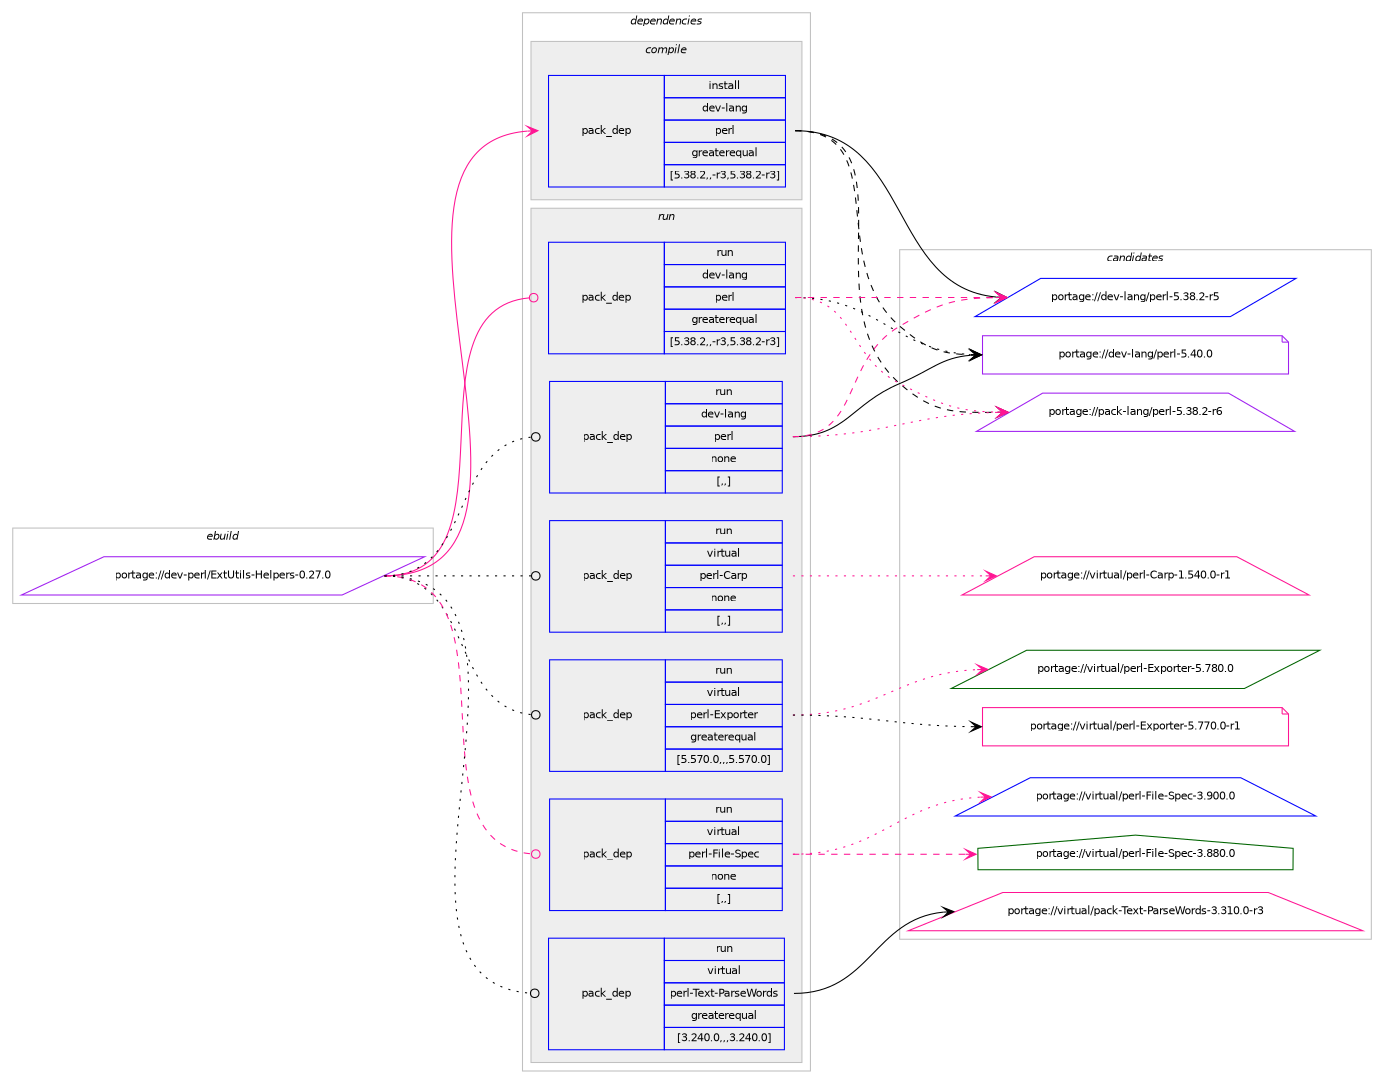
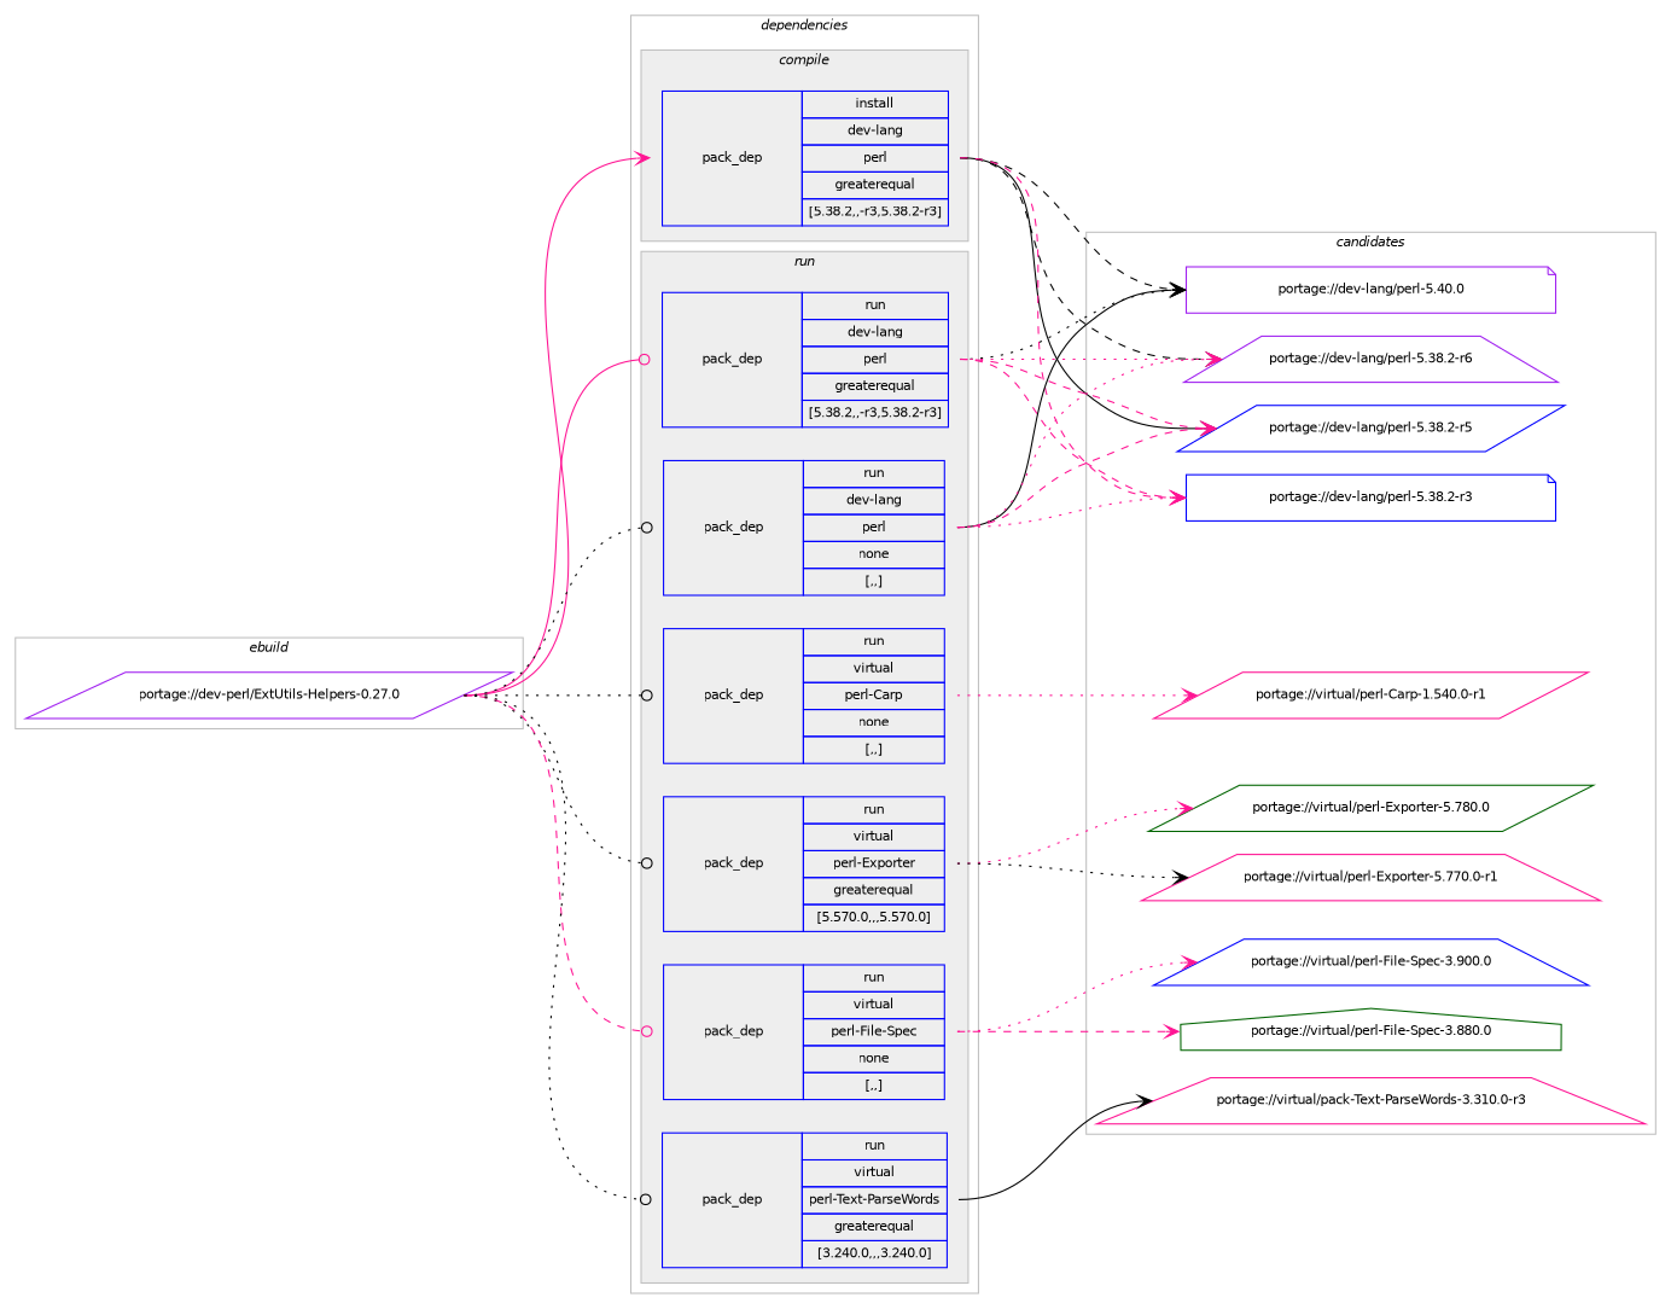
  digraph {
    compound=true
    concentrate=true
    fontname=Helvetica
    fontsize=10
    newrank=true
    rankdir=LR
    ranksep=1.5
    node [color=blue fontname=Helvetica fontsize=10 shape=none]
    edge [arrowhead=vee color=deeppink headport=w style=dotted tailport=e weight=100]
    n1 [color=purple label="portage://dev-perl/ExtUtils-Helpers-0.27.0" shape=parallelogram width=4]
    n2 [label=<<TABLE BORDER="0" CELLBORDER="1" CELLSPACING="0" CELLPADDING="4" WIDTH="220"><TR><TD ROWSPAN="6" CELLPADDING="30">pack_dep</TD></TR><TR><TD WIDTH="110">install</TD></TR><TR><TD>dev-lang</TD></TR><TR><TD>perl</TD></TR><TR><TD>greaterequal</TD></TR><TR><TD>[5.38.2,,-r3,5.38.2-r3]</TD></TR></TABLE>>]
    n3 [label=<<TABLE BORDER="0" CELLBORDER="1" CELLSPACING="0" CELLPADDING="4" WIDTH="220"><TR><TD ROWSPAN="6" CELLPADDING="30">pack_dep</TD></TR><TR><TD WIDTH="110">run</TD></TR><TR><TD>dev-lang</TD></TR><TR><TD>perl</TD></TR><TR><TD>greaterequal</TD></TR><TR><TD>[5.38.2,,-r3,5.38.2-r3]</TD></TR></TABLE>>]
    n4 [label=<<TABLE BORDER="0" CELLBORDER="1" CELLSPACING="0" CELLPADDING="4" WIDTH="220"><TR><TD ROWSPAN="6" CELLPADDING="30">pack_dep</TD></TR><TR><TD WIDTH="110">run</TD></TR><TR><TD>dev-lang</TD></TR><TR><TD>perl</TD></TR><TR><TD>none</TD></TR><TR><TD>[,,]</TD></TR></TABLE>>]
    n5 [label=<<TABLE BORDER="0" CELLBORDER="1" CELLSPACING="0" CELLPADDING="4" WIDTH="220"><TR><TD ROWSPAN="6" CELLPADDING="30">pack_dep</TD></TR><TR><TD WIDTH="110">run</TD></TR><TR><TD>virtual</TD></TR><TR><TD>perl-Carp</TD></TR><TR><TD>none</TD></TR><TR><TD>[,,]</TD></TR></TABLE>>]
    n6 [label=<<TABLE BORDER="0" CELLBORDER="1" CELLSPACING="0" CELLPADDING="4" WIDTH="220"><TR><TD ROWSPAN="6" CELLPADDING="30">pack_dep</TD></TR><TR><TD WIDTH="110">run</TD></TR><TR><TD>virtual</TD></TR><TR><TD>perl-Exporter</TD></TR><TR><TD>greaterequal</TD></TR><TR><TD>[5.570.0,,,5.570.0]</TD></TR></TABLE>>]
    n7 [label=<<TABLE BORDER="0" CELLBORDER="1" CELLSPACING="0" CELLPADDING="4" WIDTH="220"><TR><TD ROWSPAN="6" CELLPADDING="30">pack_dep</TD></TR><TR><TD WIDTH="110">run</TD></TR><TR><TD>virtual</TD></TR><TR><TD>perl-File-Spec</TD></TR><TR><TD>none</TD></TR><TR><TD>[,,]</TD></TR></TABLE>>]
    n8 [label=<<TABLE BORDER="0" CELLBORDER="1" CELLSPACING="0" CELLPADDING="4" WIDTH="220"><TR><TD ROWSPAN="6" CELLPADDING="30">pack_dep</TD></TR><TR><TD WIDTH="110">run</TD></TR><TR><TD>virtual</TD></TR><TR><TD>perl-Text-ParseWords</TD></TR><TR><TD>greaterequal</TD></TR><TR><TD>[3.240.0,,,3.240.0]</TD></TR></TABLE>>]
    n9 [color=purple label="portage://dev-lang/perl-5.40.0" shape=note width=4]
-   n10 [color=purple label="portage://pack-lang/perl-5.38.2-r6" shape=trapezium width=4]
+   n10 [color=purple label="portage://dev-lang/perl-5.38.2-r6" shape=trapezium width=4]
    n11 [label="portage://dev-lang/perl-5.38.2-r5" shape=parallelogram width=4]
-   n13 [color=deeppink label="portage://virtual/perl-Carp-1.540.0-r1" shape=trapezium width=4]
+   n12 [label="portage://dev-lang/perl-5.38.2-r3" shape=note width=4]
+   n13 [color=deeppink label="portage://virtual/perl-Carp-1.540.0-r1" shape=parallelogram width=4]
    n14 [color=darkgreen label="portage://virtual/perl-Exporter-5.780.0" shape=parallelogram width=4]
-   n15 [color=deeppink label="portage://virtual/perl-Exporter-5.770.0-r1" shape=note width=4]
+   n15 [color=deeppink label="portage://virtual/perl-Exporter-5.770.0-r1" shape=trapezium width=4]
    n16 [label="portage://virtual/perl-File-Spec-3.900.0" shape=trapezium width=4]
    n17 [color=darkgreen label="portage://virtual/perl-File-Spec-3.880.0" shape=house width=4]
    n18 [color=deeppink label="portage://virtual/pack-Text-ParseWords-3.310.0-r3" shape=trapezium width=4]
    subgraph cluster_1 {
      color=gray
      label=<<i>ebuild</i>>
      n1
    }
    subgraph cluster_2 {
      color=gray
      label=<<i>dependencies</i>>
      subgraph cluster_3 {
        color=gray
        fillcolor="#eeeeee"
        label=<<i>compile</i>>
        style=filled
        subgraph sub_4 {
          color=gray
          fillcolor="#eeeeee"
          label=<<i>compile</i>>
          style=filled
          n2
        }
      }
      subgraph cluster_5 {
        color=gray
        fillcolor="#eeeeee"
        label=<<i>compile and run</i>>
        style=filled
      }
      subgraph cluster_6 {
        color=gray
        fillcolor="#eeeeee"
        label=<<i>run</i>>
        style=filled
        subgraph sub_7 {
          color=gray
          fillcolor="#eeeeee"
          label=<<i>run</i>>
          style=filled
          n3
        }
        subgraph sub_8 {
          color=gray
          fillcolor="#eeeeee"
          label=<<i>run</i>>
          style=filled
          n4
        }
        subgraph sub_9 {
          color=gray
          fillcolor="#eeeeee"
          label=<<i>run</i>>
          style=filled
          n5
        }
        subgraph sub_10 {
          color=gray
          fillcolor="#eeeeee"
          label=<<i>run</i>>
          style=filled
          n6
        }
        subgraph sub_11 {
          color=gray
          fillcolor="#eeeeee"
          label=<<i>run</i>>
          style=filled
          n7
        }
        subgraph sub_12 {
          color=gray
          fillcolor="#eeeeee"
          label=<<i>run</i>>
          style=filled
          n8
        }
      }
    }
    subgraph cluster_13 {
      color=gray
      label=<<i>candidates</i>>
      rank=same
      subgraph sub_14 {
        color=black
        label=<<i>candidates</i>>
        nodesep=1
        rank=same
        n9
        n10
        n11
+       n12
      }
      subgraph sub_15 {
        color=black
        label=<<i>candidates</i>>
        nodesep=1
        rank=same
        n9
        n10
        n11
+       n12
      }
      subgraph sub_16 {
        color=black
        label=<<i>candidates</i>>
        nodesep=1
        rank=same
        n9
        n10
        n11
+       n12
      }
      subgraph sub_17 {
        color=black
        label=<<i>candidates</i>>
        nodesep=1
        rank=same
        n13
      }
      subgraph sub_18 {
        color=black
        label=<<i>candidates</i>>
        nodesep=1
        rank=same
        n14
        n15
      }
      subgraph sub_19 {
        color=black
        label=<<i>candidates</i>>
        nodesep=1
        rank=same
        n16
        n17
      }
      subgraph sub_20 {
        color=black
        label=<<i>candidates</i>>
        nodesep=1
        rank=same
        n18
      }
    }
    n1 -> n2 [style=solid weight=20]
    n1 -> n3 [arrowhead=odot style=solid weight=20]
    n1 -> n4 [arrowhead=odot color=black weight=20]
    n1 -> n5 [arrowhead=odot color=black weight=20]
    n1 -> n6 [arrowhead=odot color=black weight=20]
    n1 -> n7 [arrowhead=odot style=dashed weight=20]
    n1 -> n8 [arrowhead=odot color=black weight=20]
    n2 -> n9 [color=black style=dashed]
    n2 -> n10 [color=black style=dashed]
    n2 -> n11 [color=black style=solid]
+   n2 -> n12 [style=dashed]
    n3 -> n9 [color=black]
    n3 -> n10
    n3 -> n11 [style=dashed]
+   n3 -> n12 [style=dashed]
    n4 -> n9 [color=black style=solid]
    n4 -> n10
    n4 -> n11 [style=dashed]
+   n4 -> n12
    n5 -> n13
    n6 -> n14
    n6 -> n15 [color=black]
    n7 -> n16
    n7 -> n17 [style=dashed]
    n8 -> n18 [color=black style=solid]
  }
